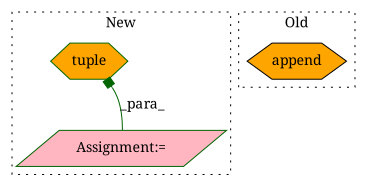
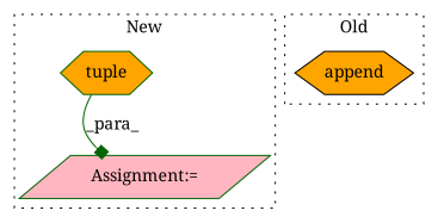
  digraph {
    fontname="Noto Serif"
    node [a=32 shape=hexagon style=filled fillcolor=orange color=darkgreen fontname="Noto Serif"]
    n1 [l="17,-3" label=tuple s="11051,11265"]
    n2 [a=7 l=1 label="Assignment:=" s=11050 shape=parallelogram fillcolor=lightpink]
    n3 [l=8 label=append s=11059 color=black]
    subgraph cluster_1 {
      label=New
      style=dotted
      n1
      n2
    }
    subgraph cluster_2 {
      label=Old
      style=dotted
      n3
    }
-   n2 -> n1 [label=_para_ color=darkgreen arrowhead=box fontname="Noto Serif"]
+   n1 -> n2 [label=_para_ color=darkgreen arrowhead=box fontname="Noto Serif"]
  }
